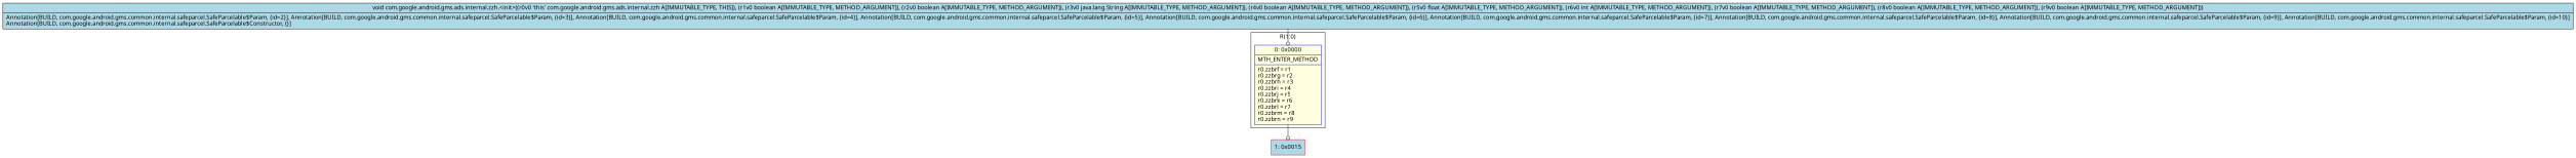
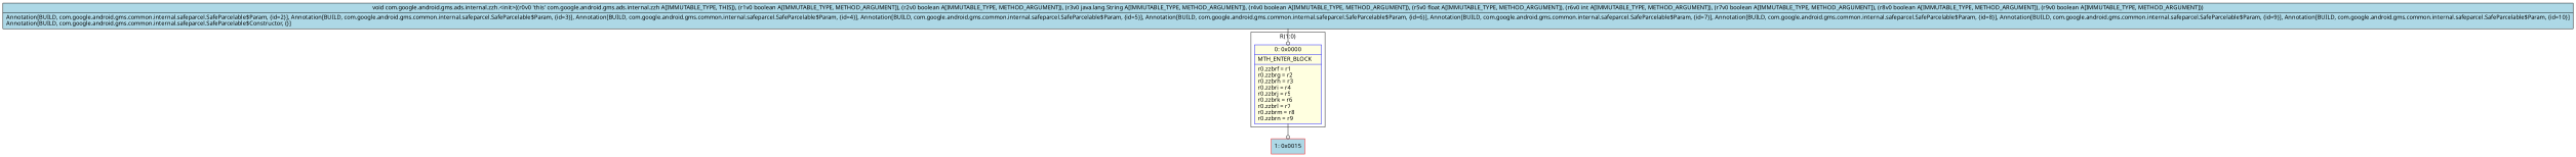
  digraph {
    fontname="Noto Sans"
    node [shape=record style=filled fillcolor=lightblue fontname="Noto Sans"]
    edge [style=solid arrowhead=odot fontname="Noto Sans"]
-   n1 [color=blue label="{0\:\ 0x0000|MTH_ENTER_METHOD\l|r0.zzbrf = r1\lr0.zzbrg = r2\lr0.zzbrh = r3\lr0.zzbri = r4\lr0.zzbrj = r5\lr0.zzbrk = r6\lr0.zzbrl = r7\lr0.zzbrm = r8\lr0.zzbrn = r9\l}" fillcolor=lightyellow]
+   n1 [color=blue label="{0\:\ 0x0000|MTH_ENTER_BLOCK\l|r0.zzbrf = r1\lr0.zzbrg = r2\lr0.zzbrh = r3\lr0.zzbri = r4\lr0.zzbrj = r5\lr0.zzbrk = r6\lr0.zzbrl = r7\lr0.zzbrm = r8\lr0.zzbrn = r9\l}" fillcolor=lightyellow]
    n2 [color=red label="{1\:\ 0x0015}"]
    n3 [label="{void com.google.android.gms.ads.internal.zzh.\<init\>((r0v0 'this' com.google.android.gms.ads.internal.zzh A[IMMUTABLE_TYPE, THIS]), (r1v0 boolean A[IMMUTABLE_TYPE, METHOD_ARGUMENT]), (r2v0 boolean A[IMMUTABLE_TYPE, METHOD_ARGUMENT]), (r3v0 java.lang.String A[IMMUTABLE_TYPE, METHOD_ARGUMENT]), (r4v0 boolean A[IMMUTABLE_TYPE, METHOD_ARGUMENT]), (r5v0 float A[IMMUTABLE_TYPE, METHOD_ARGUMENT]), (r6v0 int A[IMMUTABLE_TYPE, METHOD_ARGUMENT]), (r7v0 boolean A[IMMUTABLE_TYPE, METHOD_ARGUMENT]), (r8v0 boolean A[IMMUTABLE_TYPE, METHOD_ARGUMENT]), (r9v0 boolean A[IMMUTABLE_TYPE, METHOD_ARGUMENT]))  | Annotation[BUILD, com.google.android.gms.common.internal.safeparcel.SafeParcelable$Param, \{id=2\}], Annotation[BUILD, com.google.android.gms.common.internal.safeparcel.SafeParcelable$Param, \{id=3\}], Annotation[BUILD, com.google.android.gms.common.internal.safeparcel.SafeParcelable$Param, \{id=4\}], Annotation[BUILD, com.google.android.gms.common.internal.safeparcel.SafeParcelable$Param, \{id=5\}], Annotation[BUILD, com.google.android.gms.common.internal.safeparcel.SafeParcelable$Param, \{id=6\}], Annotation[BUILD, com.google.android.gms.common.internal.safeparcel.SafeParcelable$Param, \{id=7\}], Annotation[BUILD, com.google.android.gms.common.internal.safeparcel.SafeParcelable$Param, \{id=8\}], Annotation[BUILD, com.google.android.gms.common.internal.safeparcel.SafeParcelable$Param, \{id=9\}], Annotation[BUILD, com.google.android.gms.common.internal.safeparcel.SafeParcelable$Param, \{id=10\}]\lAnnotation[BUILD, com.google.android.gms.common.internal.safeparcel.SafeParcelable$Constructor, \{\}]\l}"]
    subgraph cluster_1 {
      label="R(1:0)"
      n1
    }
    n1 -> n2
    n3 -> n1
  }
